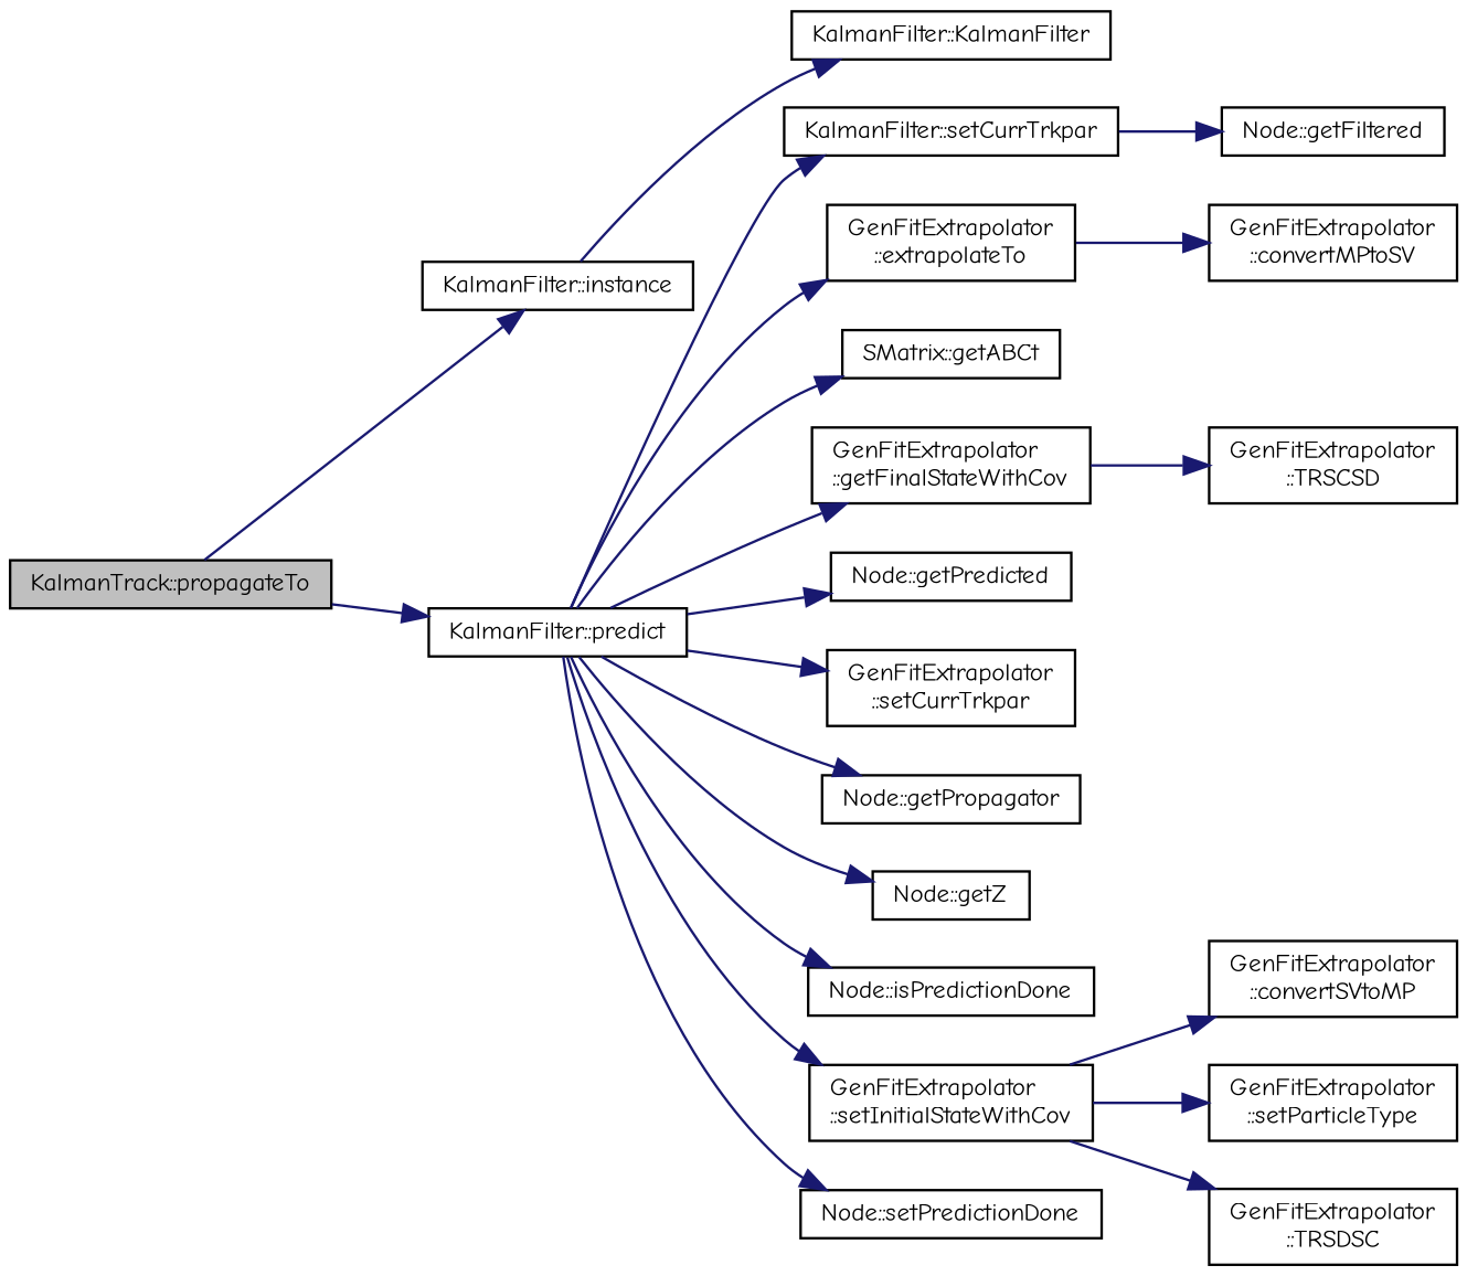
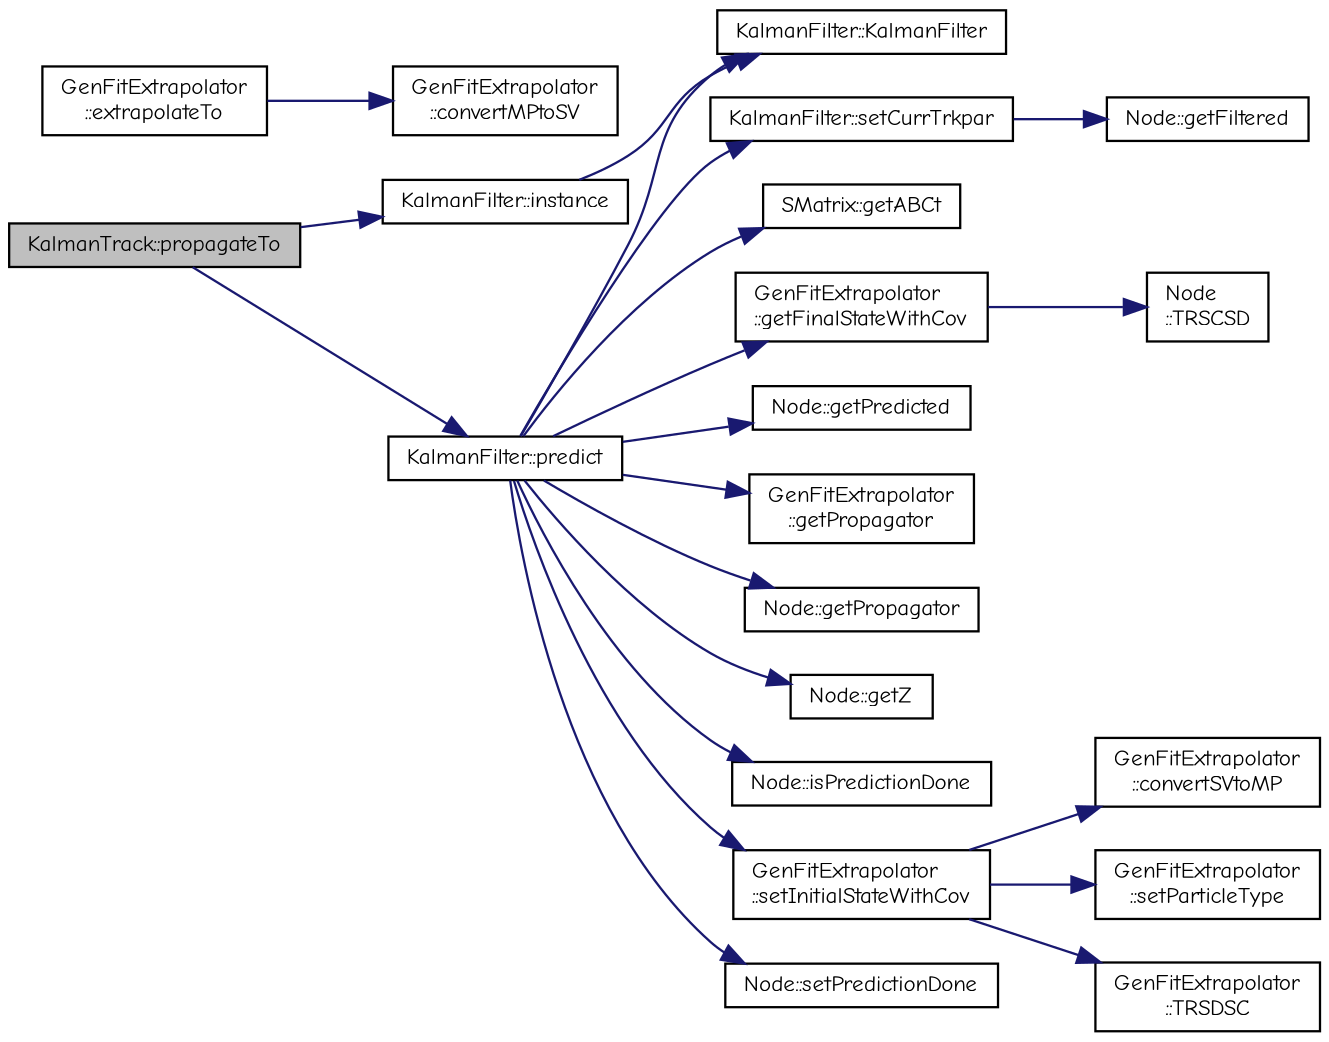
  digraph {
    fontname="Comic Neue"
    rankdir=LR
    node [color=black fontname="Comic Neue" fontsize=10 shape=record]
    edge [color=midnightblue fontname="Comic Neue" fontsize=10 labelfontname=FreeSans labelfontsize=10 style=solid]
    n1 [fillcolor=grey75 fontcolor=black height=0.2 label="KalmanTrack::propagateTo" style=filled width=0.4]
    n2 [height=0.2 label="KalmanFilter::instance" width=0.4]
    n3 [height=0.2 label="KalmanFilter::predict" width=0.4]
    n4 [height=0.2 label="KalmanFilter::KalmanFilter" width=0.4]
    n5 [height=0.2 label="KalmanFilter::setCurrTrkpar" width=0.4]
    n6 [height=0.2 label="GenFitExtrapolator\l::extrapolateTo" width=0.4]
    n7 [height=0.2 label="SMatrix::getABCt" width=0.4]
    n8 [height=0.2 label="GenFitExtrapolator\l::getFinalStateWithCov" width=0.4]
    n9 [height=0.2 label="Node::getPredicted" width=0.4]
-   n10 [height=0.2 label="GenFitExtrapolator\l::setCurrTrkpar" width=0.4]
+   n10 [height=0.2 label="GenFitExtrapolator\l::getPropagator" width=0.4]
    n11 [height=0.2 label="Node::getPropagator" width=0.4]
    n12 [height=0.2 label="Node::getZ" width=0.4]
    n13 [height=0.2 label="Node::isPredictionDone" width=0.4]
    n14 [height=0.2 label="GenFitExtrapolator\l::setInitialStateWithCov" width=0.4]
    n15 [height=0.2 label="Node::setPredictionDone" width=0.4]
    n16 [height=0.2 label="Node::getFiltered" width=0.4]
    n17 [height=0.2 label="GenFitExtrapolator\l::convertMPtoSV" width=0.4]
-   n18 [height=0.2 label="GenFitExtrapolator\l::TRSCSD" width=0.4]
+   n18 [height=0.2 label="Node\l::TRSCSD" width=0.4]
    n19 [height=0.2 label="GenFitExtrapolator\l::convertSVtoMP" width=0.4]
    n20 [height=0.2 label="GenFitExtrapolator\l::setParticleType" width=0.4]
    n21 [height=0.2 label="GenFitExtrapolator\l::TRSDSC" width=0.4]
    n1 -> n2
    n1 -> n3
    n2 -> n4
    n3 -> n5
-   n3 -> n6
+   n3 -> n4
    n3 -> n7
    n3 -> n8
    n3 -> n9
    n3 -> n10
    n3 -> n11
    n3 -> n12
    n3 -> n13
    n3 -> n14
    n3 -> n15
    n5 -> n16
    n6 -> n17
    n8 -> n18
    n14 -> n19
    n14 -> n20
    n14 -> n21
  }
